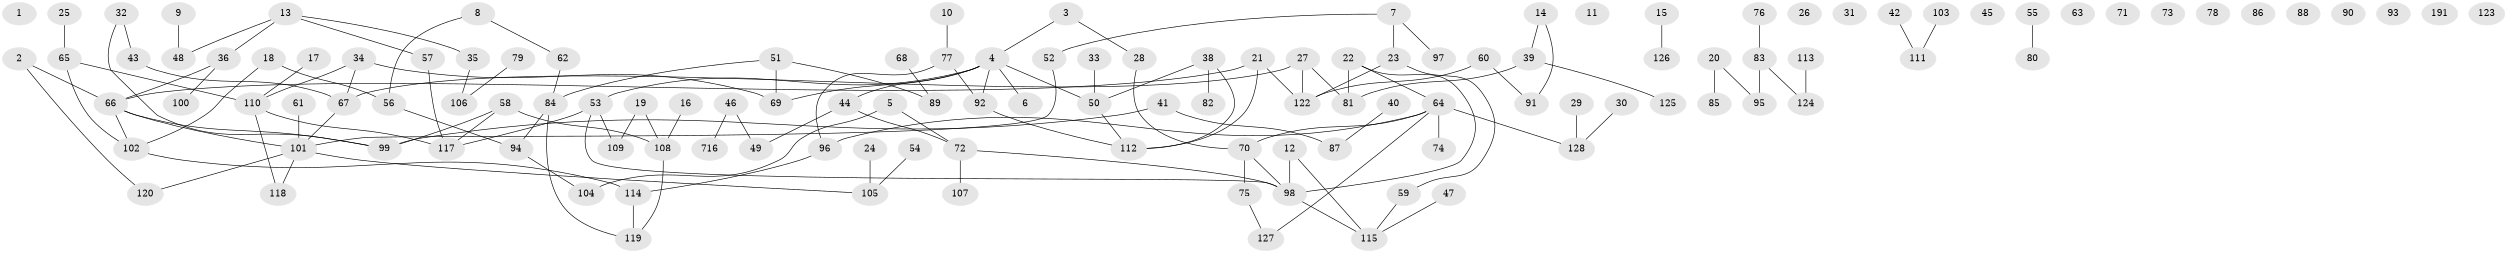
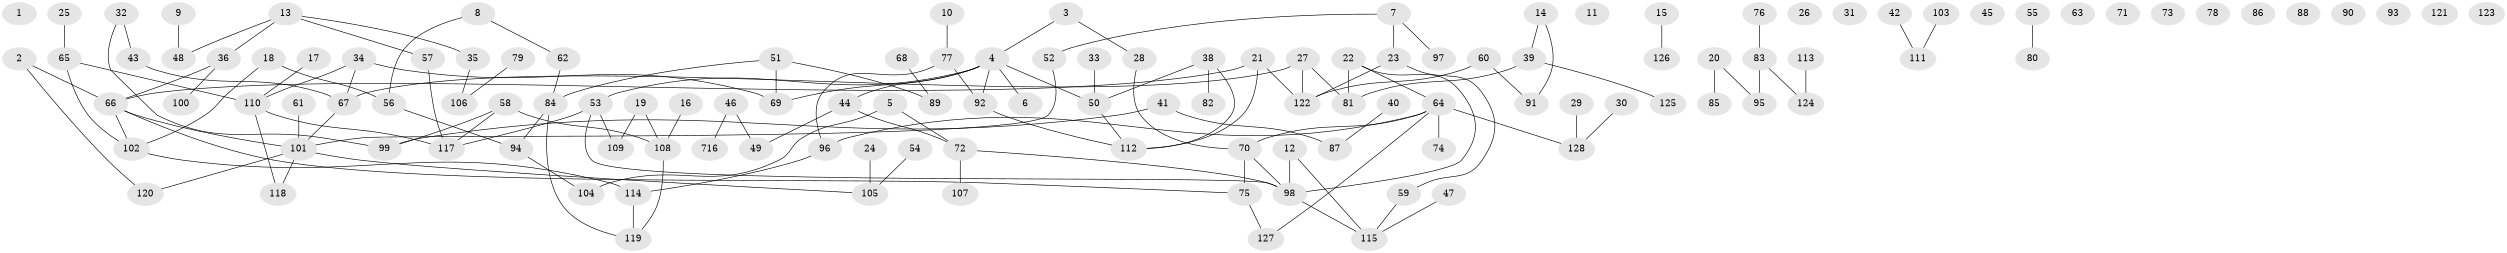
  graph {
    node [color=gray90 style=filled]
    1
    2
    66
    120
    102
    101
    75
    3
    4
    28
    6
    44
    50
    53
    69
    92
    70
    72
    49
    112
    98
    109
    117
    5
    104
    107
    7
    23
    52
    97
    122
    59
    8
    56
    62
    94
    84
    9
    48
    10
    77
    96
    11
    12
    115
    13
    35
    36
    57
    106
    100
    14
    39
    91
    81
    125
    15
    126
    16
    108
    119
    17
    110
    118
    18
    114
    19
    20
    85
    95
    21
    22
    64
    128
    74
    127
    24
    105
    25
    65
    26
    27
    67
    29
    30
    31
    32
    43
    99
    33
    34
    38
    82
    60
    40
    87
    41
    42
    111
    45
    46
    n102 [label=716]
    47
    51
    89
    54
    55
    80
    58
    61
    63
    68
    71
    73
    76
    83
    124
    78
    79
    86
    88
    90
    93
    103
    113
-   121 [label=191]
+   121
    123
    2 -- 66
    2 -- 120
    66 -- 102
    66 -- 101
-   66 -- 99
+   66 -- 75
    102 -- 114
    101 -- 120
    101 -- 118
    101 -- 105
    75 -- 127
    3 -- 4
    3 -- 28
    4 -- 6
    4 -- 44
    4 -- 50
    4 -- 53
    4 -- 69
    4 -- 92
    28 -- 70
    44 -- 72
    44 -- 49
    50 -- 112
    53 -- 98
    53 -- 109
    53 -- 117
    92 -- 112
    70 -- 75
    70 -- 98
    72 -- 98
    72 -- 107
    98 -- 115
    5 -- 72
    5 -- 104
    7 -- 23
    7 -- 52
    7 -- 97
    23 -- 122
    23 -- 59
    52 -- 101
    59 -- 115
    8 -- 56
    8 -- 62
    56 -- 94
    62 -- 84
    94 -- 104
    84 -- 94
    84 -- 119
    9 -- 48
    10 -- 77
    77 -- 92
    77 -- 96
    96 -- 114
    12 -- 98
    12 -- 115
    13 -- 48
    13 -- 35
    13 -- 36
    13 -- 57
    35 -- 106
    36 -- 66
    36 -- 100
    57 -- 117
    14 -- 39
    14 -- 91
    39 -- 81
    39 -- 125
    15 -- 126
    16 -- 108
    108 -- 119
    17 -- 110
    110 -- 117
    110 -- 118
    18 -- 102
    18 -- 56
    114 -- 119
    19 -- 109
    19 -- 108
    20 -- 85
    20 -- 95
    21 -- 66
    21 -- 112
    21 -- 122
    22 -- 98
    22 -- 81
    22 -- 64
    64 -- 70
    64 -- 96
    64 -- 128
    64 -- 74
    64 -- 127
    24 -- 105
    25 -- 65
    65 -- 102
    65 -- 110
    27 -- 122
    27 -- 81
    27 -- 67
    67 -- 101
    29 -- 128
    30 -- 128
    32 -- 43
    32 -- 99
    43 -- 67
    33 -- 50
    34 -- 69
    34 -- 110
    34 -- 67
    38 -- 50
    38 -- 112
    38 -- 82
    60 -- 122
    60 -- 91
    40 -- 87
    41 -- 99
    41 -- 87
    42 -- 111
    46 -- 49
    46 -- n102
    47 -- 115
    51 -- 69
    51 -- 84
    51 -- 89
    54 -- 105
    55 -- 80
    58 -- 117
    58 -- 108
    58 -- 99
    61 -- 101
    68 -- 89
    76 -- 83
    83 -- 95
    83 -- 124
    79 -- 106
    103 -- 111
    113 -- 124
  }
